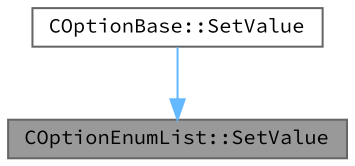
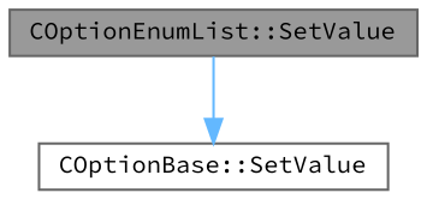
  digraph {
    rankdir=TB
    fontname="Source Code Pro"
    node [fontname="Source Code Pro" fontsize=10 shape=box style=filled]
    n1 [color=gray40 fillcolor=grey60 fontcolor=black height=0.2 label="COptionEnumList::SetValue" width=0.4]
    n2 [color=grey40 fillcolor=white height=0.2 label="COptionBase::SetValue" width=0.4]
-   n2 -> n1 [color=steelblue1 fontname="Source Code Pro" fontsize=10 labelfontname=Helvetica labelfontsize=10 style=solid]
+   n1 -> n2 [color=steelblue1 fontname="Source Code Pro" fontsize=10 labelfontname=Helvetica labelfontsize=10 style=solid]
  }
